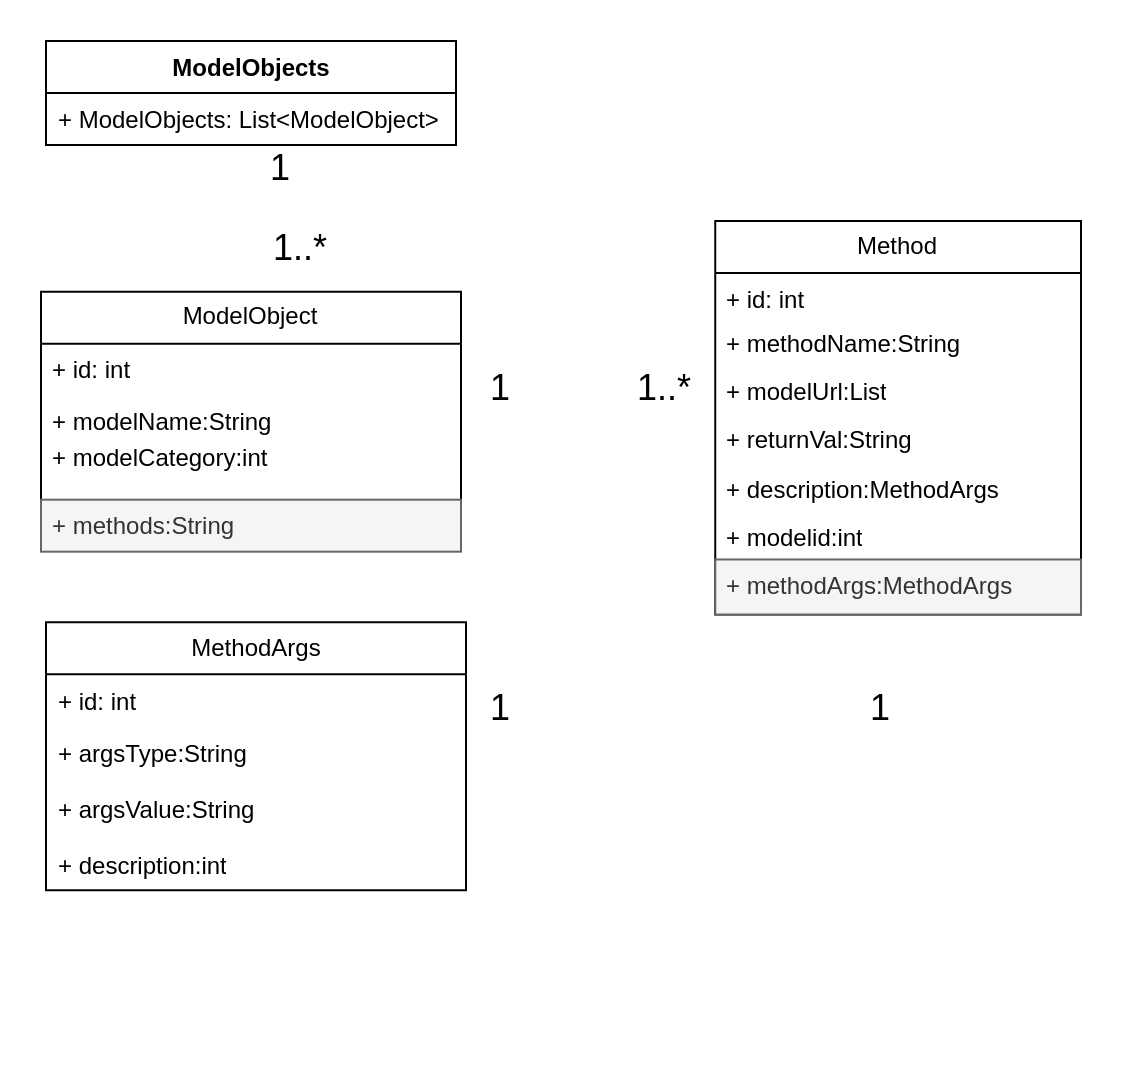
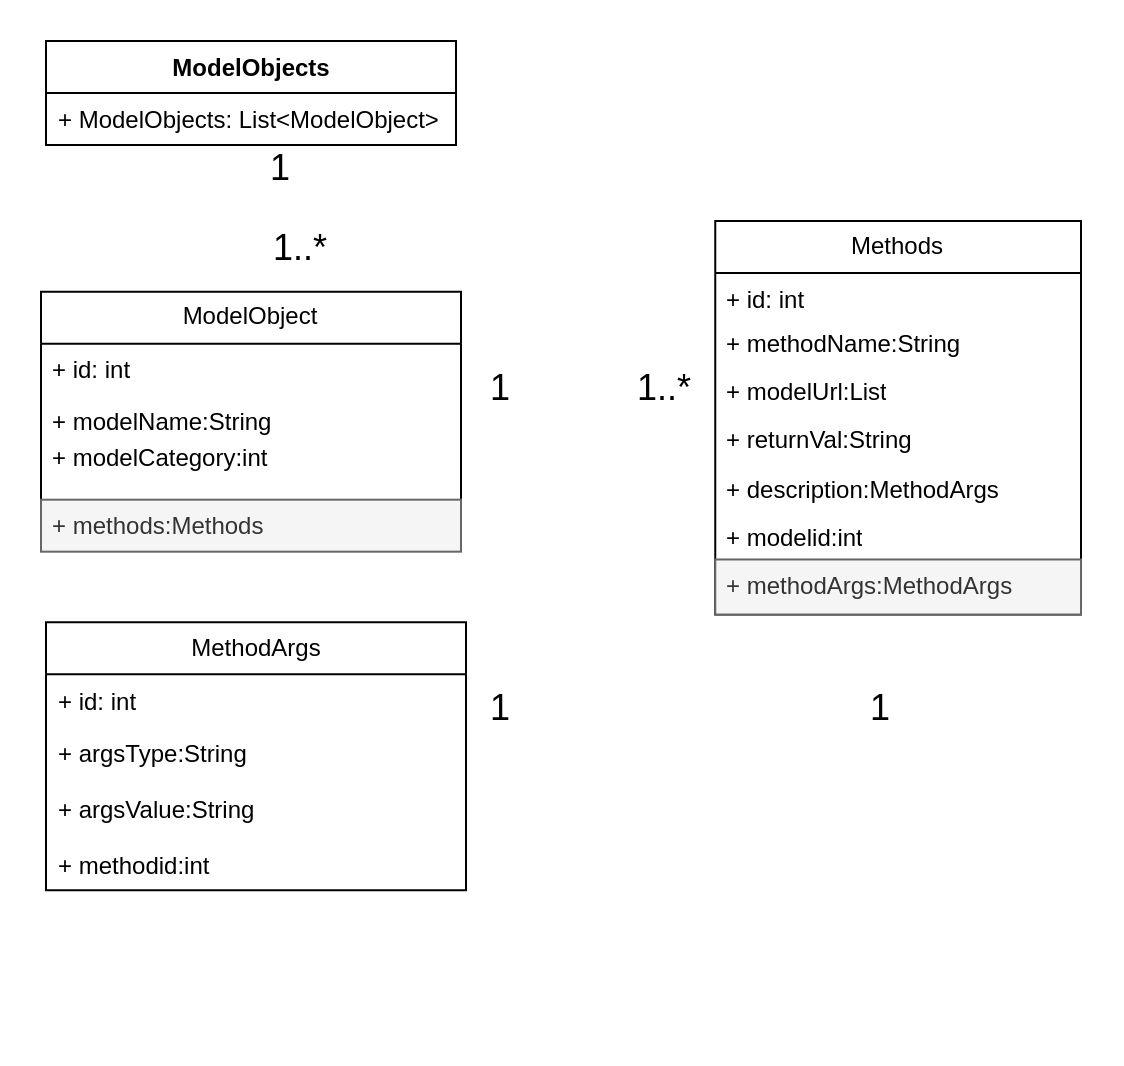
  <mxCell id="0" />
  <mxCell id="1" parent="0" />
  <mxCell id="2" value="" style="group" parent="1" vertex="1" connectable="0"><mxGeometry x="20" y="145.34" width="210" height="150" as="geometry" /></mxCell>
  <mxCell id="3" value="ModelObject" style="swimlane;fontStyle=0;childLayout=stackLayout;horizontal=1;startSize=26;fillColor=none;horizontalStack=0;resizeParent=1;resizeParentMax=0;resizeLast=0;collapsible=1;marginBottom=0;whiteSpace=wrap;html=1;" parent="2" vertex="1"><mxGeometry width="210.0" height="122" as="geometry"><mxRectangle width="120" height="30" as="alternateBounds" /></mxGeometry></mxCell>
  <mxCell id="4" value="+ id: int" style="text;strokeColor=none;fillColor=none;align=left;verticalAlign=top;spacingLeft=4;spacingRight=4;overflow=hidden;rotatable=0;points=[[0,0.5],[1,0.5]];portConstraint=eastwest;whiteSpace=wrap;html=1;" parent="3" vertex="1"><mxGeometry y="26" width="210.0" height="26" as="geometry" /></mxCell>
  <mxCell id="5" value="+ modelName:String" style="text;strokeColor=none;fillColor=none;align=left;verticalAlign=top;spacingLeft=4;spacingRight=4;overflow=hidden;rotatable=0;points=[[0,0.5],[1,0.5]];portConstraint=eastwest;whiteSpace=wrap;html=1;" parent="3" vertex="1"><mxGeometry y="52" width="210.0" height="18" as="geometry" /></mxCell>
  <mxCell id="6" value="+ modelCategory:int" style="text;strokeColor=none;fillColor=none;align=left;verticalAlign=top;spacingLeft=4;spacingRight=4;overflow=hidden;rotatable=0;points=[[0,0.5],[1,0.5]];portConstraint=eastwest;whiteSpace=wrap;html=1;" parent="3" vertex="1"><mxGeometry y="70" width="210.0" height="52" as="geometry" /></mxCell>
- <mxCell id="7" value="+ methods:String" style="text;strokeColor=#666666;fillColor=#f5f5f5;align=left;verticalAlign=top;spacingLeft=4;spacingRight=4;overflow=hidden;rotatable=0;points=[[0,0.5],[1,0.5]];portConstraint=eastwest;whiteSpace=wrap;html=1;fontColor=#333333;" parent="2" vertex="1"><mxGeometry y="104" width="210.0" height="26" as="geometry" /></mxCell>
+ <mxCell id="7" value="+ methods:Methods" style="text;strokeColor=#666666;fillColor=#f5f5f5;align=left;verticalAlign=top;spacingLeft=4;spacingRight=4;overflow=hidden;rotatable=0;points=[[0,0.5],[1,0.5]];portConstraint=eastwest;whiteSpace=wrap;html=1;fontColor=#333333;" parent="2" vertex="1"><mxGeometry y="104" width="210.0" height="26" as="geometry" /></mxCell>
  <mxCell id="8" value="" style="group" parent="1" vertex="1" connectable="0"><mxGeometry x="340" y="110" width="200" height="200.68" as="geometry" /></mxCell>
- <mxCell id="9" value="Method" style="swimlane;fontStyle=0;childLayout=stackLayout;horizontal=1;startSize=26;fillColor=none;horizontalStack=0;resizeParent=1;resizeParentMax=0;resizeLast=0;collapsible=1;marginBottom=0;whiteSpace=wrap;html=1;" parent="8" vertex="1"><mxGeometry x="17.125" width="182.875" height="196.76" as="geometry"><mxRectangle width="120" height="30" as="alternateBounds" /></mxGeometry></mxCell>
+ <mxCell id="9" value="Methods" style="swimlane;fontStyle=0;childLayout=stackLayout;horizontal=1;startSize=26;fillColor=none;horizontalStack=0;resizeParent=1;resizeParentMax=0;resizeLast=0;collapsible=1;marginBottom=0;whiteSpace=wrap;html=1;" parent="8" vertex="1"><mxGeometry x="17.125" width="182.875" height="196.76" as="geometry"><mxRectangle width="120" height="30" as="alternateBounds" /></mxGeometry></mxCell>
  <mxCell id="10" value="+ id: int" style="text;strokeColor=none;fillColor=none;align=left;verticalAlign=top;spacingLeft=4;spacingRight=4;overflow=hidden;rotatable=0;points=[[0,0.5],[1,0.5]];portConstraint=eastwest;whiteSpace=wrap;html=1;" parent="9" vertex="1"><mxGeometry y="26" width="182.875" height="22.36" as="geometry" /></mxCell>
  <mxCell id="11" value="+ methodName:String&amp;nbsp;" style="text;strokeColor=none;fillColor=none;align=left;verticalAlign=top;spacingLeft=4;spacingRight=4;overflow=hidden;rotatable=0;points=[[0,0.5],[1,0.5]];portConstraint=eastwest;whiteSpace=wrap;html=1;" parent="9" vertex="1"><mxGeometry y="48.36" width="182.875" height="24.08" as="geometry" /></mxCell>
  <mxCell id="12" value="+ modelUrl:List" style="text;strokeColor=none;fillColor=none;align=left;verticalAlign=top;spacingLeft=4;spacingRight=4;overflow=hidden;rotatable=0;points=[[0,0.5],[1,0.5]];portConstraint=eastwest;whiteSpace=wrap;html=1;" parent="9" vertex="1"><mxGeometry y="72.44" width="182.875" height="24.0" as="geometry" /></mxCell>
  <mxCell id="13" value="+&amp;nbsp;returnVal:String" style="text;strokeColor=none;fillColor=none;align=left;verticalAlign=top;spacingLeft=4;spacingRight=4;overflow=hidden;rotatable=0;points=[[0,0.5],[1,0.5]];portConstraint=eastwest;whiteSpace=wrap;html=1;" vertex="1" parent="9"><mxGeometry y="96.44" width="182.875" height="24.8" as="geometry" /></mxCell>
  <mxCell id="14" value="+ description:MethodArgs" style="text;strokeColor=none;fillColor=none;align=left;verticalAlign=top;spacingLeft=4;spacingRight=4;overflow=hidden;rotatable=0;points=[[0,0.5],[1,0.5]];portConstraint=eastwest;whiteSpace=wrap;html=1;" parent="9" vertex="1"><mxGeometry y="121.24" width="182.875" height="24.0" as="geometry" /></mxCell>
  <mxCell id="15" value="+ modelid:int" style="text;strokeColor=none;fillColor=none;align=left;verticalAlign=top;spacingLeft=4;spacingRight=4;overflow=hidden;rotatable=0;points=[[0,0.5],[1,0.5]];portConstraint=eastwest;whiteSpace=wrap;html=1;" parent="9" vertex="1"><mxGeometry y="145.24" width="182.875" height="24.0" as="geometry" /></mxCell>
  <mxCell id="16" value="+ methodArgs:MethodArgs" style="text;strokeColor=#666666;fillColor=#f5f5f5;align=left;verticalAlign=top;spacingLeft=4;spacingRight=4;overflow=hidden;rotatable=0;points=[[0,0.5],[1,0.5]];portConstraint=eastwest;whiteSpace=wrap;html=1;fontColor=#333333;" parent="9" vertex="1"><mxGeometry y="169.24" width="182.875" height="27.52" as="geometry" /></mxCell>
  <mxCell id="17" value="" style="group" parent="1" vertex="1" connectable="0"><mxGeometry x="22.5" y="310.68" width="210" height="200" as="geometry" /></mxCell>
  <mxCell id="18" value="MethodArgs" style="swimlane;fontStyle=0;childLayout=stackLayout;horizontal=1;startSize=26;fillColor=none;horizontalStack=0;resizeParent=1;resizeParentMax=0;resizeLast=0;collapsible=1;marginBottom=0;whiteSpace=wrap;html=1;" parent="17" vertex="1"><mxGeometry width="210" height="134" as="geometry"><mxRectangle width="120" height="30" as="alternateBounds" /></mxGeometry></mxCell>
  <mxCell id="19" value="+ id: int" style="text;strokeColor=none;fillColor=none;align=left;verticalAlign=top;spacingLeft=4;spacingRight=4;overflow=hidden;rotatable=0;points=[[0,0.5],[1,0.5]];portConstraint=eastwest;whiteSpace=wrap;html=1;" parent="18" vertex="1"><mxGeometry y="26" width="210" height="26" as="geometry" /></mxCell>
  <mxCell id="20" value="+ argsType:String" style="text;strokeColor=none;fillColor=none;align=left;verticalAlign=top;spacingLeft=4;spacingRight=4;overflow=hidden;rotatable=0;points=[[0,0.5],[1,0.5]];portConstraint=eastwest;whiteSpace=wrap;html=1;" parent="18" vertex="1"><mxGeometry y="52" width="210" height="28" as="geometry" /></mxCell>
  <mxCell id="21" value="+ argsValue:String" style="text;strokeColor=none;fillColor=none;align=left;verticalAlign=top;spacingLeft=4;spacingRight=4;overflow=hidden;rotatable=0;points=[[0,0.5],[1,0.5]];portConstraint=eastwest;whiteSpace=wrap;html=1;" parent="18" vertex="1"><mxGeometry y="80" width="210" height="28" as="geometry" /></mxCell>
- <mxCell id="22" value="+ description:int" style="text;strokeColor=none;fillColor=none;align=left;verticalAlign=top;spacingLeft=4;spacingRight=4;overflow=hidden;rotatable=0;points=[[0,0.5],[1,0.5]];portConstraint=eastwest;whiteSpace=wrap;html=1;" parent="18" vertex="1"><mxGeometry y="108" width="210" height="26" as="geometry" /></mxCell>
+ <mxCell id="22" value="+ methodid:int" style="text;strokeColor=none;fillColor=none;align=left;verticalAlign=top;spacingLeft=4;spacingRight=4;overflow=hidden;rotatable=0;points=[[0,0.5],[1,0.5]];portConstraint=eastwest;whiteSpace=wrap;html=1;" parent="18" vertex="1"><mxGeometry y="108" width="210" height="26" as="geometry" /></mxCell>
  <mxCell id="23" value="ModelObjects" style="swimlane;fontStyle=1;align=center;verticalAlign=top;childLayout=stackLayout;horizontal=1;startSize=26;horizontalStack=0;resizeParent=1;resizeParentMax=0;resizeLast=0;collapsible=1;marginBottom=0;whiteSpace=wrap;html=1;" parent="1" vertex="1"><mxGeometry x="22.5" y="20" width="205" height="52" as="geometry" /></mxCell>
  <mxCell id="24" value="+ ModelObjects: List&amp;lt;ModelObject&amp;gt;" style="text;strokeColor=none;fillColor=none;align=left;verticalAlign=top;spacingLeft=4;spacingRight=4;overflow=hidden;rotatable=0;points=[[0,0.5],[1,0.5]];portConstraint=eastwest;whiteSpace=wrap;html=1;" parent="23" vertex="1"><mxGeometry y="26" width="205" height="26" as="geometry" /></mxCell>
  <mxCell id="25" value="&lt;font style=&quot;font-size: 18px;&quot;&gt;1..*&lt;/font&gt;" style="text;html=1;align=center;verticalAlign=middle;whiteSpace=wrap;rounded=0;" parent="1" vertex="1"><mxGeometry x="140" y="120" width="20" height="8" as="geometry" /></mxCell>
  <mxCell id="26" value="&lt;font style=&quot;font-size: 18px;&quot;&gt;1&lt;/font&gt;" style="text;html=1;align=center;verticalAlign=middle;whiteSpace=wrap;rounded=0;" parent="1" vertex="1"><mxGeometry x="130" y="80" width="20" height="8" as="geometry" /></mxCell>
  <mxCell id="27" value="&lt;font style=&quot;font-size: 18px;&quot;&gt;1&lt;/font&gt;" style="text;html=1;align=center;verticalAlign=middle;whiteSpace=wrap;rounded=0;" vertex="1" parent="1"><mxGeometry x="240" y="190" width="20" height="8" as="geometry" /></mxCell>
  <mxCell id="28" value="&lt;font style=&quot;font-size: 18px;&quot;&gt;1&lt;/font&gt;" style="text;html=1;align=center;verticalAlign=middle;whiteSpace=wrap;rounded=0;" vertex="1" parent="1"><mxGeometry x="430" y="350" width="20" height="8" as="geometry" /></mxCell>
  <mxCell id="29" value="&lt;font style=&quot;font-size: 18px;&quot;&gt;1&lt;/font&gt;" style="text;html=1;align=center;verticalAlign=middle;whiteSpace=wrap;rounded=0;" vertex="1" parent="1"><mxGeometry x="240" y="350" width="20" height="8" as="geometry" /></mxCell>
  <mxCell id="30" value="&lt;font style=&quot;font-size: 18px;&quot;&gt;1..*&lt;/font&gt;" style="text;html=1;align=center;verticalAlign=middle;whiteSpace=wrap;rounded=0;" parent="1" vertex="1"><mxGeometry x="324.045" y="190" width="15.951" height="8.0" as="geometry" /></mxCell>
